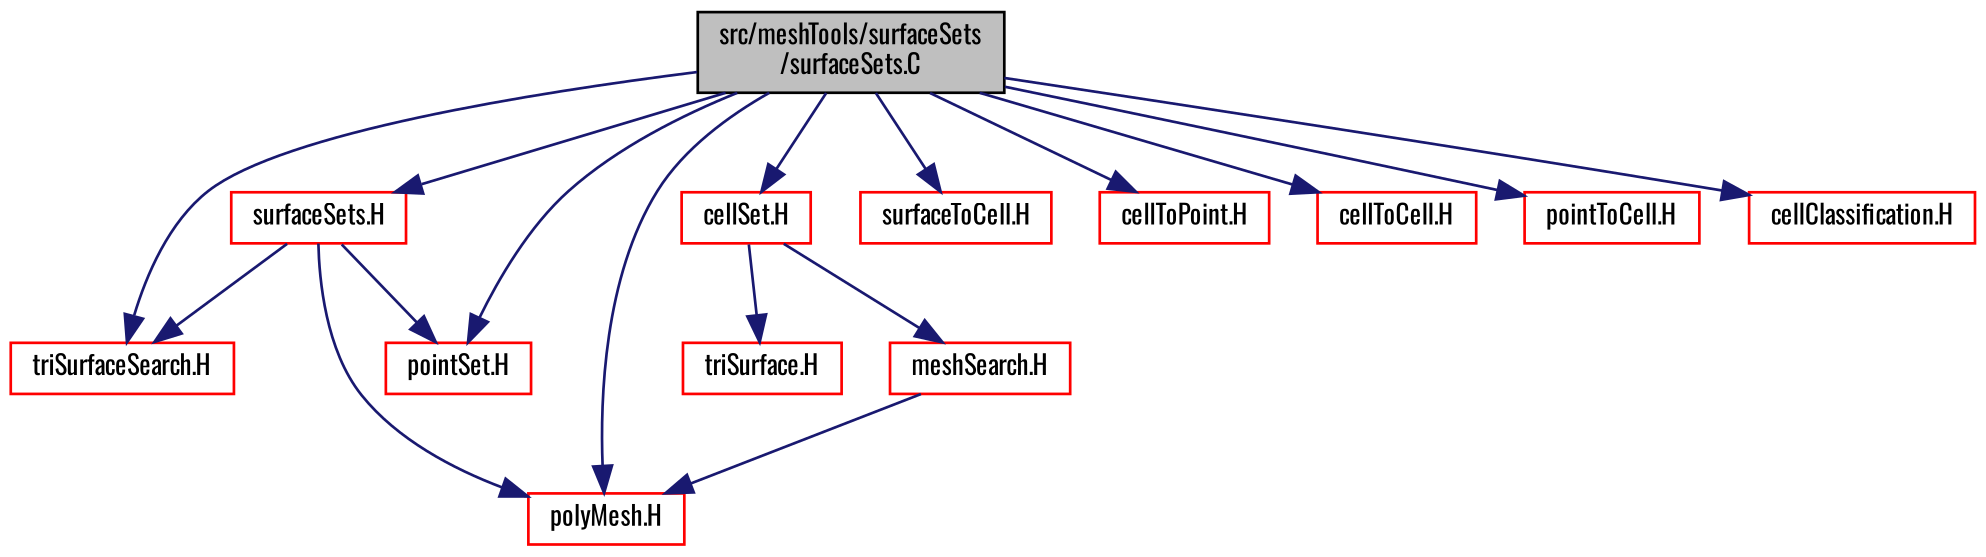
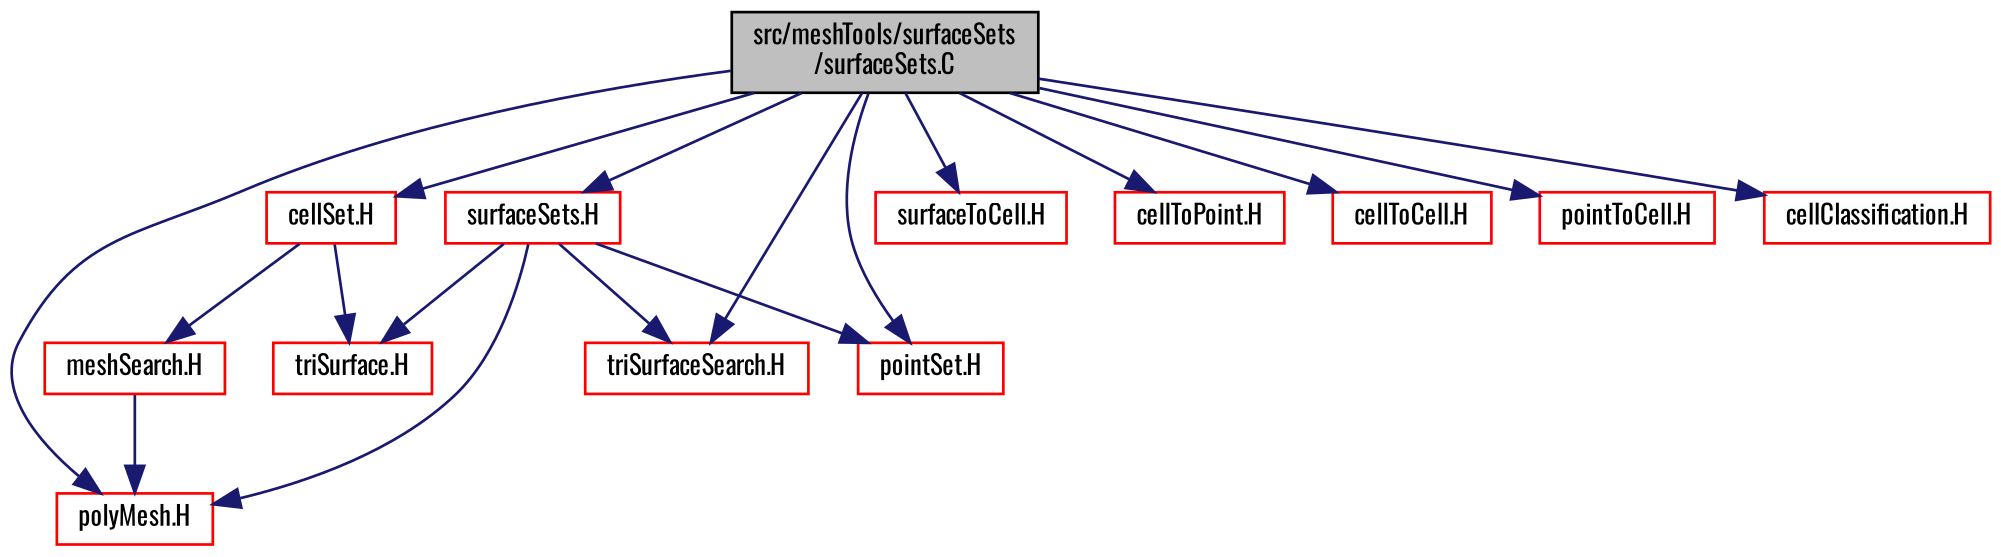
  digraph {
    fontname=Oswald
    node [color=red fontname=Oswald fontsize=10 shape=record]
    edge [color=midnightblue fontname=Oswald fontsize=10 labelfontname=FreeSans labelfontsize=10 style=solid]
    n1 [color=black fillcolor=grey75 fontcolor=black height=0.2 label="src/meshTools/surfaceSets\l/surfaceSets.C" style=filled width=0.4]
    n2 [height=0.2 label="surfaceSets.H" width=0.4]
    n3 [height=0.2 label="polyMesh.H" width=0.4]
    n4 [height=0.2 label="triSurfaceSearch.H" width=0.4]
    n5 [height=0.2 label="pointSet.H" width=0.4]
    n6 [height=0.2 label="cellSet.H" width=0.4]
    n7 [height=0.2 label="surfaceToCell.H" width=0.4]
    n8 [height=0.2 label="cellToPoint.H" width=0.4]
    n9 [height=0.2 label="cellToCell.H" width=0.4]
    n10 [height=0.2 label="pointToCell.H" width=0.4]
    n11 [height=0.2 label="cellClassification.H" width=0.4]
    n12 [height=0.2 label="triSurface.H" width=0.4]
    n13 [height=0.2 label="meshSearch.H" width=0.4]
    n1 -> n2
    n1 -> n3
    n1 -> n4
    n1 -> n5
    n1 -> n6
    n1 -> n7
    n1 -> n8
    n1 -> n9
    n1 -> n10
    n1 -> n11
    n2 -> n3
    n2 -> n4
    n2 -> n5
+   n2 -> n12
    n6 -> n12
    n6 -> n13
    n13 -> n3
  }
